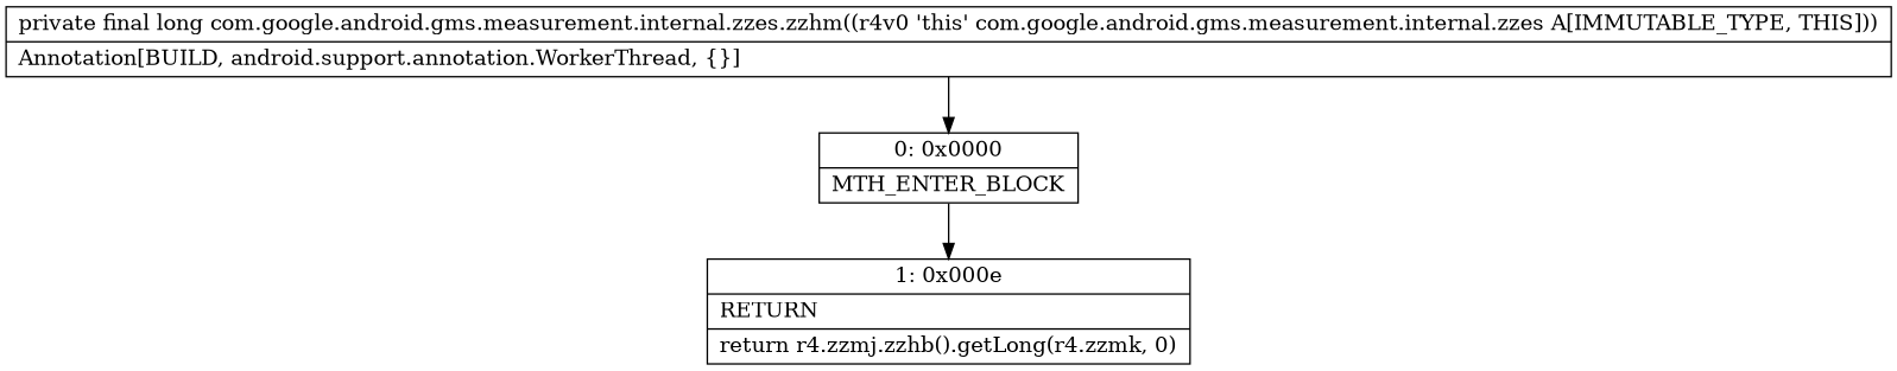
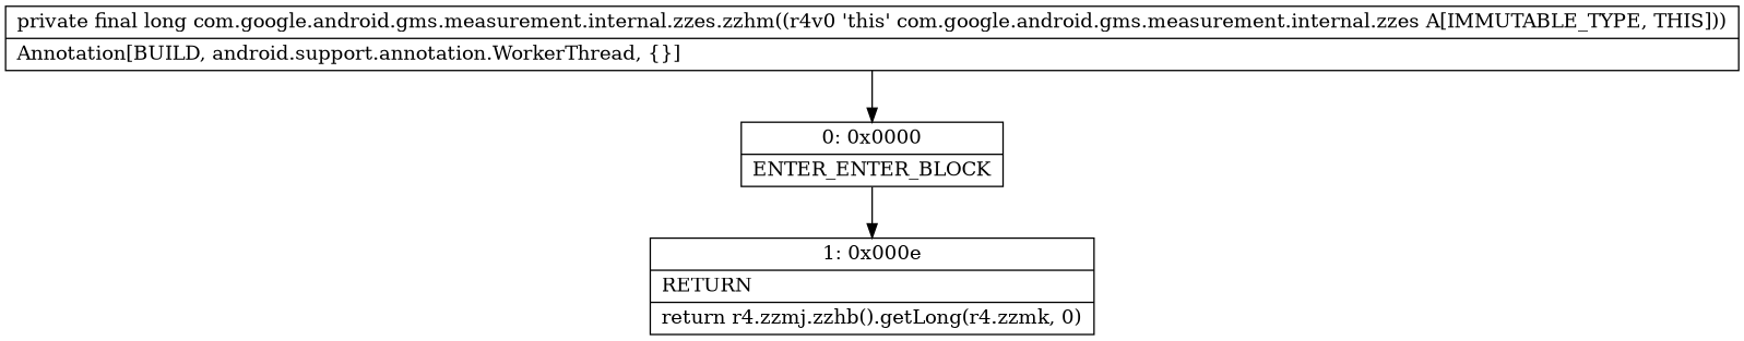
  digraph {
    node [shape=record]
-   n1 [label="{0\:\ 0x0000|MTH_ENTER_BLOCK\l}"]
+   n1 [label="{0\:\ 0x0000|ENTER_ENTER_BLOCK\l}"]
    n2 [label="{1\:\ 0x000e|RETURN\l|return r4.zzmj.zzhb().getLong(r4.zzmk, 0)\l}"]
    n3 [label="{private final long com.google.android.gms.measurement.internal.zzes.zzhm((r4v0 'this' com.google.android.gms.measurement.internal.zzes A[IMMUTABLE_TYPE, THIS]))  | Annotation[BUILD, android.support.annotation.WorkerThread, \{\}]\l}"]
    n1 -> n2
    n3 -> n1
  }
